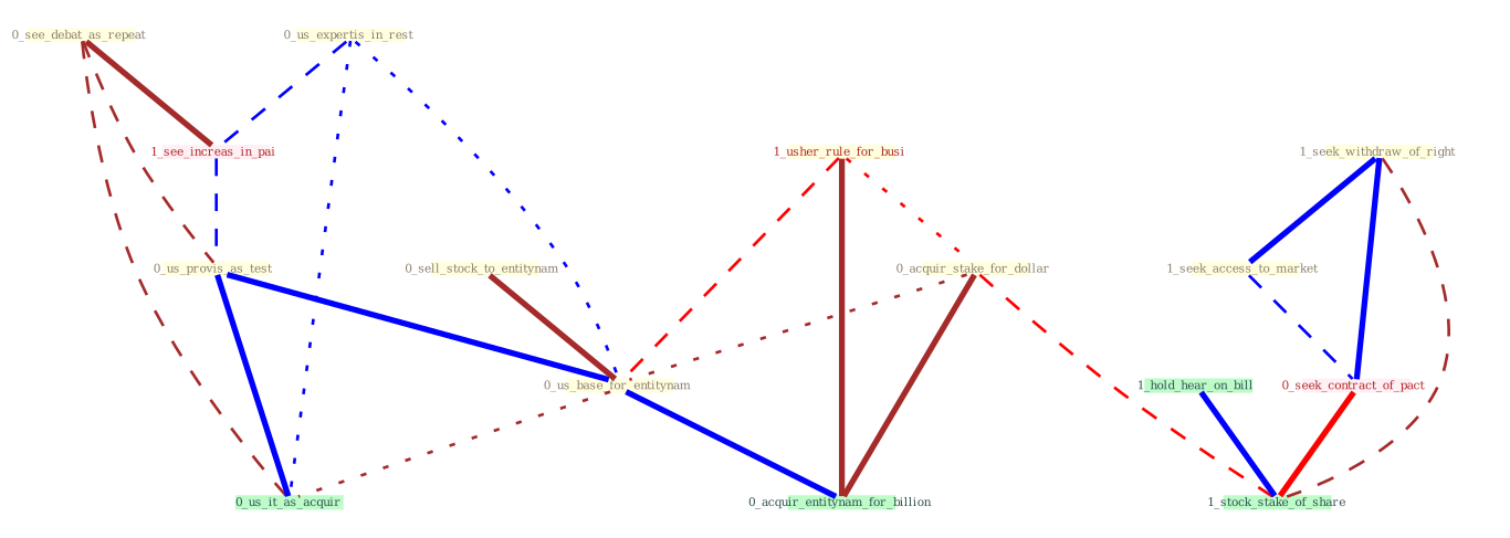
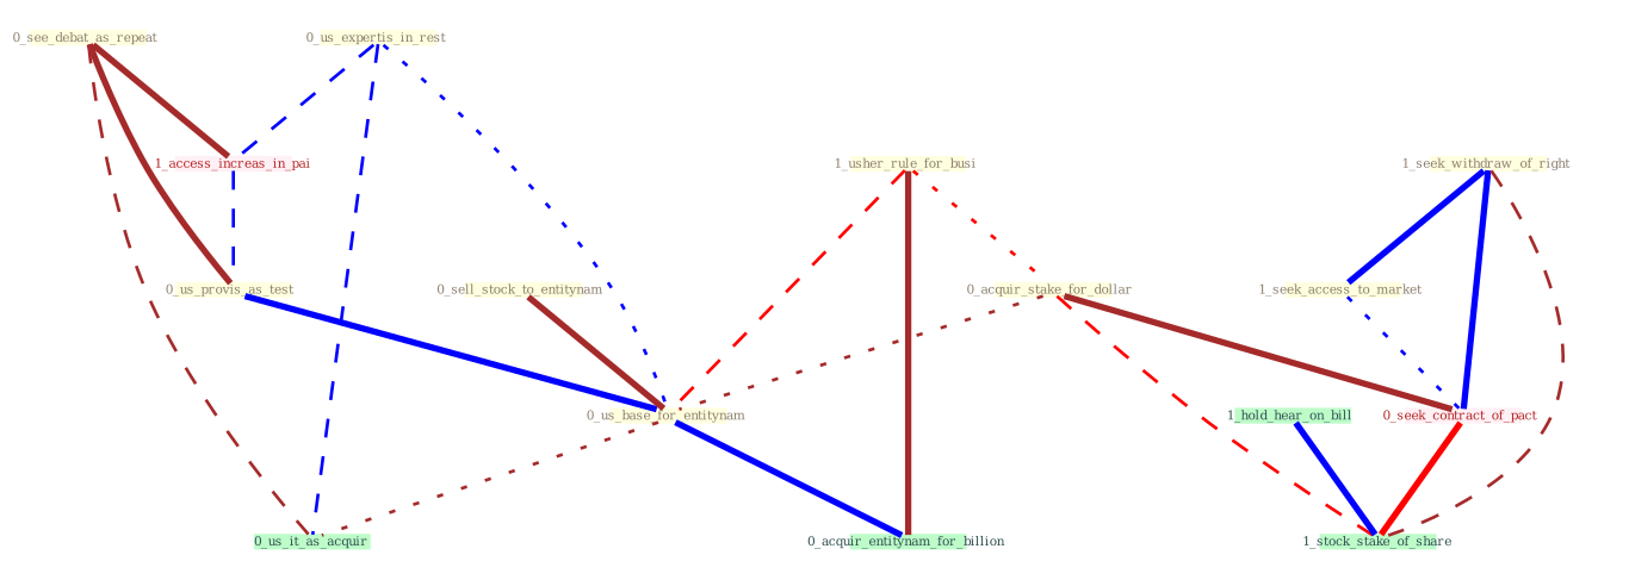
  graph {
    node [color="#ffffe0" fixedsize=true fontcolor="#8b7d6b" fontsize=4 shape=polygon style=filled]
    edge [color=blue style=bold w=1]
    "0_us_expertis_in_rest " [height=.06 width=.5]
    "0_see_debat_as_repeat " [height=.06 width=.5]
    "0_us_provis_as_test " [height=.06 width=.5]
    "1_seek_withdraw_of_right " [height=.06 width=.5]
-   "1_usher_rule_for_busi " [fontcolor="#b22222" height=.06 width=.5]
+   "1_usher_rule_for_busi " [height=.06 width=.5]
    "1_seek_access_to_market " [height=.06 width=.5]
    "0_sell_stock_to_entitynam " [height=.06 width=.5]
    "0_acquir_stake_for_dollar " [height=.06 width=.5]
    "0_us_base_for_entitynam " [height=.06 width=.5]
    "0_seek_contract_of_pact " [color="#fff0f5" fontcolor="#b22222" height=.06 width=.5]
-   "1_see_increas_in_pai " [color="#fff0f5" fontcolor="#b22222" height=.06 width=.5]
+   "1_see_increas_in_pai " [color="#fff0f5" fontcolor="#b22222" height=.06 width=.5 label="1_access_increas_in_pai"]
    n12 [color="#BDFCC9" fontcolor="#2f4f4f" height=.06 label="0_us_it_as_acquir" width=.5]
    n13 [color="#BDFCC9" fontcolor="#2f4f4f" height=.06 label="1_stock_stake_of_share" width=.5]
    "0_acquir_entitynam_for_billion " [color="#BDFCC9" fontcolor="#2f4f4f" height=.06 width=.5]
    "1_hold_hear_on_bill " [color="#BDFCC9" fontcolor="#2f4f4f" height=.06 width=.5]
    subgraph sub_1 {
      "0_us_expertis_in_rest "
      "0_see_debat_as_repeat "
      "0_us_provis_as_test "
      "1_seek_withdraw_of_right "
      "1_usher_rule_for_busi "
      "1_seek_access_to_market "
      "0_sell_stock_to_entitynam "
      "0_acquir_stake_for_dollar "
      "0_us_base_for_entitynam "
    }
    subgraph sub_2 {
      "0_seek_contract_of_pact "
      "1_see_increas_in_pai "
    }
    "0_us_expertis_in_rest " -- "0_us_base_for_entitynam " [style=dotted]
    "0_us_expertis_in_rest " -- "1_see_increas_in_pai " [style=dashed]
-   "0_us_expertis_in_rest " -- n12 [style=dotted]
-   "0_see_debat_as_repeat " -- "0_us_provis_as_test " [color=brown style=dashed]
+   "0_us_expertis_in_rest " -- n12 [style=dashed]
+   "0_see_debat_as_repeat " -- "0_us_provis_as_test " [color=brown]
    "0_see_debat_as_repeat " -- "1_see_increas_in_pai " [color=brown]
    "0_see_debat_as_repeat " -- n12 [color=brown style=dashed]
    "0_us_provis_as_test " -- "0_us_base_for_entitynam "
-   "0_us_provis_as_test " -- n12 [w=2]
    "1_seek_withdraw_of_right " -- "1_seek_access_to_market "
    "1_seek_withdraw_of_right " -- "0_seek_contract_of_pact " [w=2]
    "1_seek_withdraw_of_right " -- n13 [color=brown style=dashed]
    "1_usher_rule_for_busi " -- "0_acquir_stake_for_dollar " [color=red style=dotted]
    "1_usher_rule_for_busi " -- "0_us_base_for_entitynam " [color=red style=dashed]
    "1_usher_rule_for_busi " -- "0_acquir_entitynam_for_billion " [color=brown]
-   "1_seek_access_to_market " -- "0_seek_contract_of_pact " [style=dashed]
+   "1_seek_access_to_market " -- "0_seek_contract_of_pact " [style=dotted]
    "0_sell_stock_to_entitynam " -- "0_us_base_for_entitynam " [color=brown]
    "0_acquir_stake_for_dollar " -- "0_us_base_for_entitynam " [color=brown style=dotted]
    "0_acquir_stake_for_dollar " -- n13 [color=red style=dashed]
-   "0_acquir_stake_for_dollar " -- "0_acquir_entitynam_for_billion " [color=brown w=2]
+   "0_acquir_stake_for_dollar " -- "0_seek_contract_of_pact " [color=brown w=2]
    "0_us_base_for_entitynam " -- n12 [color=brown style=dotted]
    "0_us_base_for_entitynam " -- "0_acquir_entitynam_for_billion "
    "0_seek_contract_of_pact " -- n13 [color=red]
    "1_see_increas_in_pai " -- "0_us_provis_as_test " [style=dashed]
    "1_hold_hear_on_bill " -- n13
  }
